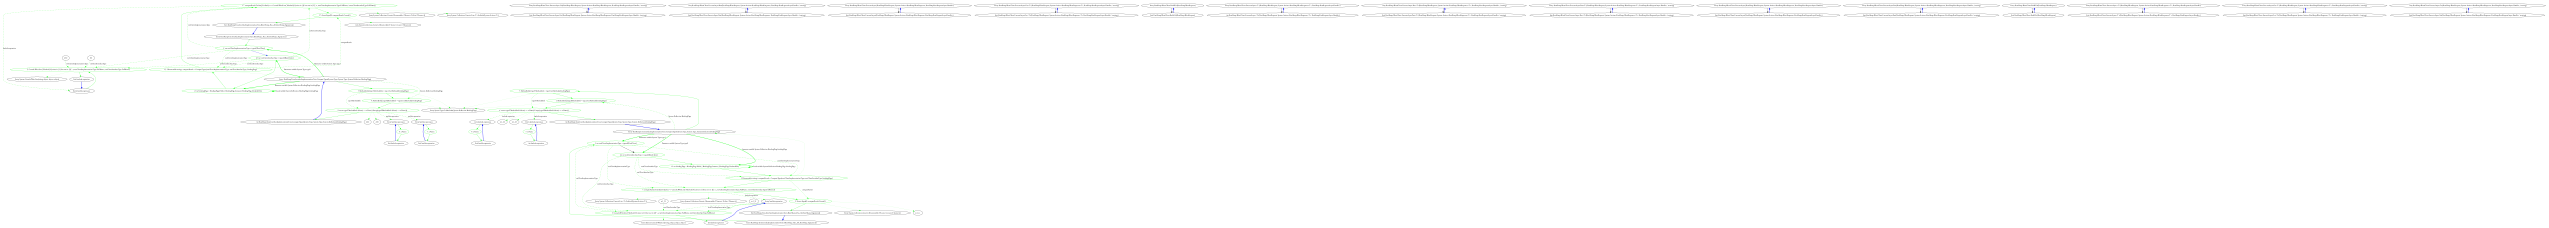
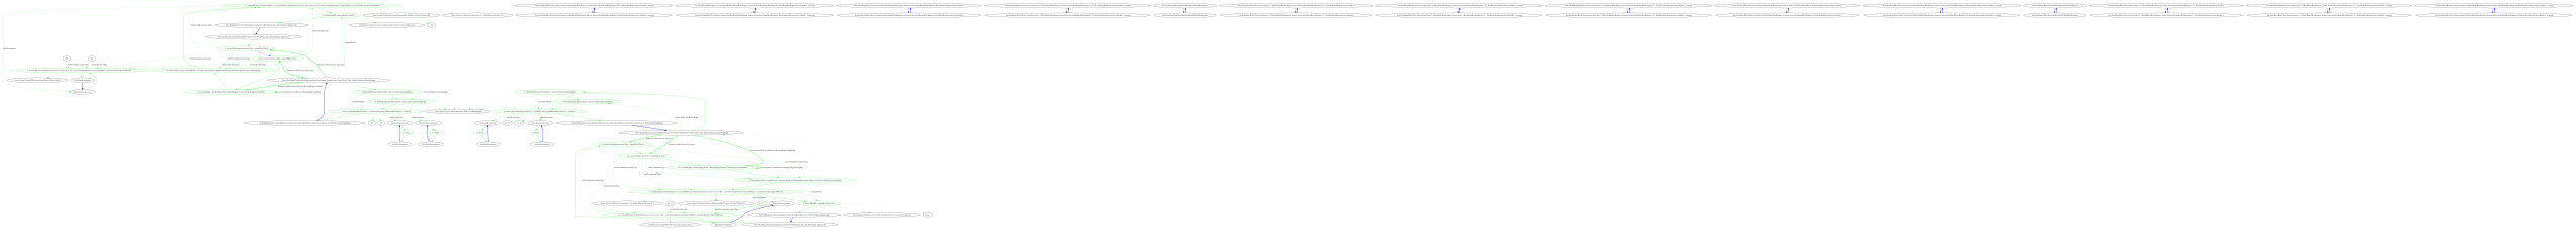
  digraph {
    fontname="EB Garamond"
    node [cluster="lambda expression" fontname="EB Garamond" span="31-31" file=merged]
    edge [color=green fontname="EB Garamond" style=solid]
    n1 [color=green community=0 label="3: Console.WriteLine(''Method {0} exists in {1} but not in {2}'', x, restClientImplementationType.FullName, restClientInterfaceType.FullName)" span="20-20" file=""]
    n2 [label="Exit lambda expression" span="20-20" file=""]
    n3 [cluster="System.Console.WriteLine(string, object, object, object)" label="Entry System.Console.WriteLine(string, object, object, object)" span="0-0" file=""]
    n4 [label="Entry lambda expression" span="20-20" file=""]
    n5 [label="Entry lambda expression" file=""]
    n6 [color=green community=0 label="7: x.Name" file=""]
    n7 [label="Exit lambda expression" file=""]
    n8 [label="Entry lambda expression" file=""]
    n9 [color=green community=0 label="9: x.Name" file=""]
    n10 [label="Exit lambda expression" file=""]
    n11 [cluster="RestSharp.Tests.InterfaceImplementationTests.IRestSharp_Has_All_RestSharp_Signatures()" color=green community=0 label="5: var restClientImplementationType = typeof(RestClient)" span="14-14" file=""]
    n12 [cluster="RestSharp.Tests.InterfaceImplementationTests.IRestSharp_Has_All_RestSharp_Signatures()" color=green community=0 label="12: var restClientInterfaceType = typeof(IRestClient)" span="15-15" file=""]
    n13 [cluster="RestSharp.Tests.InterfaceImplementationTests.IRestSharp_Has_All_RestSharp_Signatures()" color=green community=0 label="13: IEnumerable<string> compareResult = CompareTypes(restClientImplementationType, restClientInterfaceType, bindingFlags)" span="19-19" file=""]
    n14 [cluster="RestSharp.Tests.InterfaceImplementationTests.IRestSharp_Has_All_RestSharp_Signatures()" color=green community=0 label="17: compareResult.ToList().ForEach(x => Console.WriteLine(''Method {0} exists in {1} but not in {2}'', x, restClientImplementationType.FullName, \\nrestClientInterfaceType.FullName))" span="20-20" file=""]
    n15 [cluster="RestSharp.Tests.InterfaceImplementationTests.IRestSharp_Has_All_RestSharp_Signatures()" color=green community=0 label="12: var bindingFlags = BindingFlags.Public | BindingFlags.Instance | BindingFlags.DeclaredOnly" span="16-16" file=""]
    n16 [cluster="RestSharp.Tests.InterfaceImplementationTests.IRestSharp_Has_All_RestSharp_Signatures()" color=green community=0 label="17: Assert.Equal(0, compareResult.Count())" span="23-23" file=""]
    n17 [cluster="RestSharp.Tests.InterfaceImplementationTests.CompareTypes(System.Type, System.Type, System.Reflection.BindingFlags)" label="Entry RestSharp.Tests.InterfaceImplementationTests.CompareTypes(System.Type, System.Type, System.Reflection.BindingFlags)" span="26-26" file=""]
    n18 [cluster="System.Collections.Generic.IEnumerable<TSource>.ToList<TSource>()" label="Entry System.Collections.Generic.IEnumerable<TSource>.ToList<TSource>()" span="0-0" file=""]
    n19 [cluster="System.Collections.Generic.List<T>.ForEach(System.Action<T>)" label="Entry System.Collections.Generic.List<T>.ForEach(System.Action<T>)" span="0-0" file=""]
    n20 [cluster="RestSharp.Tests.InterfaceImplementationTests.IRestSharp_Has_All_RestSharp_Signatures()" label="Exit RestSharp.Tests.InterfaceImplementationTests.IRestSharp_Has_All_RestSharp_Signatures()" span="11-11" file=""]
    n21 [cluster="System.Collections.Generic.IEnumerable<TSource>.Count<TSource>()" label="Entry System.Collections.Generic.IEnumerable<TSource>.Count<TSource>()" span="0-0" file=""]
+   d12 [cluster="" span="" file=""]
    n23 [cluster="RestSharp.Tests.InterfaceImplementationTests.CompareTypes(System.Type, System.Type, System.Reflection.BindingFlags)" color=green community=0 label="9: MethodInfo[] typeTMethodInfo = type1.GetMethods(bindingFlags)" span="28-28" file=""]
    n24 [cluster="RestSharp.Tests.InterfaceImplementationTests.CompareTypes(System.Type, System.Type, System.Reflection.BindingFlags)" color=green community=0 label="9: MethodInfo[] typeXMethodInfo = type2.GetMethods(bindingFlags)" span="29-29" file=""]
    n25 [cluster="RestSharp.Tests.InterfaceImplementationTests.IRestSharp_Has_All_RestSharp_Signatures()" label="Entry RestSharp.Tests.InterfaceImplementationTests.IRestSharp_Has_All_RestSharp_Signatures()" span="11-11" file=""]
    n26 [cluster="RestSharp.Tests.InterfaceImplementationTests.CompareTypes(System.Type, System.Type, System.Reflection.BindingFlags)" color=green community=0 label="2: return typeTMethodInfo.Select(x => x.Name).Except(typeXMethodInfo.Select(x => x.Name));" file=""]
    n27 [cluster="System.Type.GetMethods(System.Reflection.BindingFlags)" label="Entry System.Type.GetMethods(System.Reflection.BindingFlags)" span="0-0" file=""]
    n28 [cluster="RestSharp.Tests.InterfaceImplementationTests.CompareTypes(System.Type, System.Type, System.Reflection.BindingFlags)" label="Exit RestSharp.Tests.InterfaceImplementationTests.CompareTypes(System.Type, System.Type, System.Reflection.BindingFlags)" span="26-26" file=""]
    d22 [cluster="" span="" file=""]
    d23 [cluster="" span="" file=""]
    n31 [cluster="RestSharp.IRestClient.ExecuteAsyncGet(RestSharp.IRestRequest, System.Action<RestSharp.IRestResponse, RestSharp.RestRequestAsyncHandle>, \\nstring)" file="IRestClient.cs" label="Entry RestSharp.IRestClient.ExecuteAsyncGet(RestSharp.IRestRequest, System.Action<RestSharp.IRestResponse, RestSharp.RestRequestAsyncHandle>, \\nstring)" span="79-79"]
    n32 [cluster="RestSharp.IRestClient.ExecuteAsyncGet(RestSharp.IRestRequest, System.Action<RestSharp.IRestResponse, RestSharp.RestRequestAsyncHandle>, \\nstring)" file="IRestClient.cs" label="Exit RestSharp.IRestClient.ExecuteAsyncGet(RestSharp.IRestRequest, System.Action<RestSharp.IRestResponse, RestSharp.RestRequestAsyncHandle>, \\nstring)" span="79-79"]
    n33 [cluster="RestSharp.IRestClient.ExecuteAsyncPost(RestSharp.IRestRequest, System.Action<RestSharp.IRestResponse, RestSharp.RestRequestAsyncHandle>, \\nstring)" file="IRestClient.cs" label="Entry RestSharp.IRestClient.ExecuteAsyncPost(RestSharp.IRestRequest, System.Action<RestSharp.IRestResponse, RestSharp.RestRequestAsyncHandle>, \\nstring)" span="87-87"]
    n34 [cluster="RestSharp.IRestClient.ExecuteAsyncPost(RestSharp.IRestRequest, System.Action<RestSharp.IRestResponse, RestSharp.RestRequestAsyncHandle>, \\nstring)" file="IRestClient.cs" label="Exit RestSharp.IRestClient.ExecuteAsyncPost(RestSharp.IRestRequest, System.Action<RestSharp.IRestResponse, RestSharp.RestRequestAsyncHandle>, \\nstring)" span="87-87"]
    n35 [cluster="RestSharp.IRestClient.ExecuteAsync(RestSharp.IRestRequest, System.Action<RestSharp.IRestResponse, RestSharp.RestRequestAsyncHandle>)" file="IRestClient.cs" label="Entry RestSharp.IRestClient.ExecuteAsync(RestSharp.IRestRequest, System.Action<RestSharp.IRestResponse, RestSharp.RestRequestAsyncHandle>)" span="52-52"]
    n36 [cluster="RestSharp.IRestClient.ExecuteAsync(RestSharp.IRestRequest, System.Action<RestSharp.IRestResponse, RestSharp.RestRequestAsyncHandle>)" file="IRestClient.cs" label="Exit RestSharp.IRestClient.ExecuteAsync(RestSharp.IRestRequest, System.Action<RestSharp.IRestResponse, RestSharp.RestRequestAsyncHandle>)" span="52-52"]
    n37 [cluster="RestSharp.IRestClient.ExecuteAsyncGet<T>(RestSharp.IRestRequest, System.Action<RestSharp.IRestResponse<T>, RestSharp.RestRequestAsyncHandle>, \\nstring)" file="IRestClient.cs" label="Entry RestSharp.IRestClient.ExecuteAsyncGet<T>(RestSharp.IRestRequest, System.Action<RestSharp.IRestResponse<T>, RestSharp.RestRequestAsyncHandle>, \\nstring)" span="96-96"]
    n38 [cluster="RestSharp.IRestClient.ExecuteAsyncGet<T>(RestSharp.IRestRequest, System.Action<RestSharp.IRestResponse<T>, RestSharp.RestRequestAsyncHandle>, \\nstring)" file="IRestClient.cs" label="Exit RestSharp.IRestClient.ExecuteAsyncGet<T>(RestSharp.IRestRequest, System.Action<RestSharp.IRestResponse<T>, RestSharp.RestRequestAsyncHandle>, \\nstring)" span="96-96"]
    n39 [cluster="RestSharp.IRestClient.BuildUri(RestSharp.IRestRequest)" file="IRestClient.cs" label="Entry RestSharp.IRestClient.BuildUri(RestSharp.IRestRequest)" span="71-71"]
    n40 [cluster="RestSharp.IRestClient.BuildUri(RestSharp.IRestRequest)" file="IRestClient.cs" label="Exit RestSharp.IRestClient.BuildUri(RestSharp.IRestRequest)" span="71-71"]
    n41 [cluster="RestSharp.IRestClient.ExecuteAsync<T>(RestSharp.IRestRequest, System.Action<RestSharp.IRestResponse<T>, RestSharp.RestRequestAsyncHandle>)" file="IRestClient.cs" label="Entry RestSharp.IRestClient.ExecuteAsync<T>(RestSharp.IRestRequest, System.Action<RestSharp.IRestResponse<T>, RestSharp.RestRequestAsyncHandle>)" span="54-54"]
    n42 [cluster="RestSharp.IRestClient.ExecuteAsync<T>(RestSharp.IRestRequest, System.Action<RestSharp.IRestResponse<T>, RestSharp.RestRequestAsyncHandle>)" file="IRestClient.cs" label="Exit RestSharp.IRestClient.ExecuteAsync<T>(RestSharp.IRestRequest, System.Action<RestSharp.IRestResponse<T>, RestSharp.RestRequestAsyncHandle>)" span="54-54"]
    n43 [cluster="RestSharp.IRestClient.ExecuteAsyncPost<T>(RestSharp.IRestRequest, System.Action<RestSharp.IRestResponse<T>, RestSharp.RestRequestAsyncHandle>, \\nstring)" file="IRestClient.cs" label="Entry RestSharp.IRestClient.ExecuteAsyncPost<T>(RestSharp.IRestRequest, System.Action<RestSharp.IRestResponse<T>, RestSharp.RestRequestAsyncHandle>, \\nstring)" span="105-105"]
    n44 [cluster="RestSharp.IRestClient.ExecuteAsyncPost<T>(RestSharp.IRestRequest, System.Action<RestSharp.IRestResponse<T>, RestSharp.RestRequestAsyncHandle>, \\nstring)" file="IRestClient.cs" label="Exit RestSharp.IRestClient.ExecuteAsyncPost<T>(RestSharp.IRestRequest, System.Action<RestSharp.IRestResponse<T>, RestSharp.RestRequestAsyncHandle>, \\nstring)" span="105-105"]
    n45 [cluster="RestSharp.IRestClient.ExecuteAsyncPost<T>(RestSharp.IRestRequest, System.Action<RestSharp.IRestResponse<T>, RestSharp.RestRequestAsyncHandle>, \\nstring)" label="Entry RestSharp.IRestClient.ExecuteAsyncPost<T>(RestSharp.IRestRequest, System.Action<RestSharp.IRestResponse<T>, RestSharp.RestRequestAsyncHandle>, \\nstring)" span="105-105"]
    n46 [cluster="RestSharp.IRestClient.ExecuteAsyncPost<T>(RestSharp.IRestRequest, System.Action<RestSharp.IRestResponse<T>, RestSharp.RestRequestAsyncHandle>, \\nstring)" label="Exit RestSharp.IRestClient.ExecuteAsyncPost<T>(RestSharp.IRestRequest, System.Action<RestSharp.IRestResponse<T>, RestSharp.RestRequestAsyncHandle>, \\nstring)" span="105-105"]
    n47 [cluster="RestSharp.IRestClient.ExecuteAsync(RestSharp.IRestRequest, System.Action<RestSharp.IRestResponse, RestSharp.RestRequestAsyncHandle>)" label="Entry RestSharp.IRestClient.ExecuteAsync(RestSharp.IRestRequest, System.Action<RestSharp.IRestResponse, RestSharp.RestRequestAsyncHandle>)" span="52-52"]
    n48 [cluster="RestSharp.IRestClient.ExecuteAsync(RestSharp.IRestRequest, System.Action<RestSharp.IRestResponse, RestSharp.RestRequestAsyncHandle>)" label="Exit RestSharp.IRestClient.ExecuteAsync(RestSharp.IRestRequest, System.Action<RestSharp.IRestResponse, RestSharp.RestRequestAsyncHandle>)" span="52-52"]
    n49 [cluster="System.Collections.Generic.IEnumerable<TSource>.Count<TSource>()" label="Entry System.Collections.Generic.IEnumerable<TSource>.Count<TSource>()" span="0-0"]
    n50 [cluster="RestSharp.IRestClient.ExecuteAsyncPost(RestSharp.IRestRequest, System.Action<RestSharp.IRestResponse, RestSharp.RestRequestAsyncHandle>, \\nstring)" label="Entry RestSharp.IRestClient.ExecuteAsyncPost(RestSharp.IRestRequest, System.Action<RestSharp.IRestResponse, RestSharp.RestRequestAsyncHandle>, \\nstring)" span="87-87"]
    n51 [cluster="RestSharp.IRestClient.ExecuteAsyncPost(RestSharp.IRestRequest, System.Action<RestSharp.IRestResponse, RestSharp.RestRequestAsyncHandle>, \\nstring)" label="Exit RestSharp.IRestClient.ExecuteAsyncPost(RestSharp.IRestRequest, System.Action<RestSharp.IRestResponse, RestSharp.RestRequestAsyncHandle>, \\nstring)" span="87-87"]
    n52 [cluster="RestSharp.Tests.InterfaceImplementationTests.IRestSharp_Has_All_RestSharp_Signatures()" label="Entry RestSharp.Tests.InterfaceImplementationTests.IRestSharp_Has_All_RestSharp_Signatures()" span="11-11"]
    n53 [cluster="RestSharp.Tests.InterfaceImplementationTests.IRestSharp_Has_All_RestSharp_Signatures()" color=green community=0 label="1: var restClientImplementationType = typeof(RestClient)" span="14-14"]
    n54 [cluster="RestSharp.Tests.InterfaceImplementationTests.IRestSharp_Has_All_RestSharp_Signatures()" color=green community=0 label="16: var restClientInterfaceType = typeof(IRestClient)" span="15-15"]
    n55 [cluster="RestSharp.Tests.InterfaceImplementationTests.IRestSharp_Has_All_RestSharp_Signatures()" color=green community=0 label="1: IEnumerable<string> compareResult = CompareTypes(restClientImplementationType, restClientInterfaceType, bindingFlags)" span="19-19"]
    n56 [cluster="RestSharp.Tests.InterfaceImplementationTests.IRestSharp_Has_All_RestSharp_Signatures()" color=green community=0 label="7: compareResult.ToList().ForEach(x => Console.WriteLine(''Method {0} exists in {1} but not in {2}'', x, restClientImplementationType.FullName, \\nrestClientInterfaceType.FullName))" span="20-20"]
    n57 [color=green community=0 label="3: Console.WriteLine(''Method {0} exists in {1} but not in {2}'', x, restClientImplementationType.FullName, restClientInterfaceType.FullName)" span="20-20"]
    n58 [cluster="RestSharp.Tests.InterfaceImplementationTests.IRestSharp_Has_All_RestSharp_Signatures()" color=green community=0 label="11: var bindingFlags = BindingFlags.Public | BindingFlags.Instance | BindingFlags.DeclaredOnly" span="16-16"]
    n59 [cluster="RestSharp.Tests.InterfaceImplementationTests.IRestSharp_Has_All_RestSharp_Signatures()" color=green community=0 label="3: Assert.Equal(0, compareResult.Count())" span="23-23"]
    n60 [cluster="RestSharp.Tests.InterfaceImplementationTests.CompareTypes(System.Type, System.Type, System.Reflection.BindingFlags)" label="Entry RestSharp.Tests.InterfaceImplementationTests.CompareTypes(System.Type, System.Type, System.Reflection.BindingFlags)" span="26-26"]
    n61 [cluster="System.Collections.Generic.List<T>.ForEach(System.Action<T>)" label="Entry System.Collections.Generic.List<T>.ForEach(System.Action<T>)" span="0-0"]
    n62 [label="Entry lambda expression" span="20-20"]
    n63 [cluster="System.Collections.Generic.IEnumerable<TSource>.ToList<TSource>()" label="Entry System.Collections.Generic.IEnumerable<TSource>.ToList<TSource>()" span="0-0"]
    n64 [cluster="System.Console.WriteLine(string, object, object, object)" label="Entry System.Console.WriteLine(string, object, object, object)" span="0-0"]
    n65 [label="Exit lambda expression" span="20-20"]
    n66 [cluster="RestSharp.Tests.InterfaceImplementationTests.IRestSharp_Has_All_RestSharp_Signatures()" label="Exit RestSharp.Tests.InterfaceImplementationTests.IRestSharp_Has_All_RestSharp_Signatures()" span="11-11"]
    m1_12 [cluster="" span="" file=""]
    n68 [cluster="RestSharp.Tests.InterfaceImplementationTests.CompareTypes(System.Type, System.Type, System.Reflection.BindingFlags)" color=green community=0 label="7: MethodInfo[] typeTMethodInfo = type1.GetMethods(bindingFlags)" span="28-28"]
    n69 [cluster="RestSharp.Tests.InterfaceImplementationTests.CompareTypes(System.Type, System.Type, System.Reflection.BindingFlags)" color=green community=0 label="4: MethodInfo[] typeXMethodInfo = type2.GetMethods(bindingFlags)" span="29-29"]
    n70 [cluster="RestSharp.IRestClient.BuildUri(RestSharp.IRestRequest)" label="Entry RestSharp.IRestClient.BuildUri(RestSharp.IRestRequest)" span="71-71"]
    n71 [cluster="RestSharp.IRestClient.BuildUri(RestSharp.IRestRequest)" label="Exit RestSharp.IRestClient.BuildUri(RestSharp.IRestRequest)" span="71-71"]
    n72 [cluster="RestSharp.IRestClient.ExecuteAsync<T>(RestSharp.IRestRequest, System.Action<RestSharp.IRestResponse<T>, RestSharp.RestRequestAsyncHandle>)" label="Entry RestSharp.IRestClient.ExecuteAsync<T>(RestSharp.IRestRequest, System.Action<RestSharp.IRestResponse<T>, RestSharp.RestRequestAsyncHandle>)" span="54-54"]
    n73 [cluster="RestSharp.IRestClient.ExecuteAsync<T>(RestSharp.IRestRequest, System.Action<RestSharp.IRestResponse<T>, RestSharp.RestRequestAsyncHandle>)" label="Exit RestSharp.IRestClient.ExecuteAsync<T>(RestSharp.IRestRequest, System.Action<RestSharp.IRestResponse<T>, RestSharp.RestRequestAsyncHandle>)" span="54-54"]
    n74 [cluster="RestSharp.IRestClient.ExecuteAsyncGet<T>(RestSharp.IRestRequest, System.Action<RestSharp.IRestResponse<T>, RestSharp.RestRequestAsyncHandle>, \\nstring)" label="Entry RestSharp.IRestClient.ExecuteAsyncGet<T>(RestSharp.IRestRequest, System.Action<RestSharp.IRestResponse<T>, RestSharp.RestRequestAsyncHandle>, \\nstring)" span="96-96"]
    n75 [cluster="RestSharp.IRestClient.ExecuteAsyncGet<T>(RestSharp.IRestRequest, System.Action<RestSharp.IRestResponse<T>, RestSharp.RestRequestAsyncHandle>, \\nstring)" label="Exit RestSharp.IRestClient.ExecuteAsyncGet<T>(RestSharp.IRestRequest, System.Action<RestSharp.IRestResponse<T>, RestSharp.RestRequestAsyncHandle>, \\nstring)" span="96-96"]
    n76 [cluster="RestSharp.Tests.InterfaceImplementationTests.CompareTypes(System.Type, System.Type, System.Reflection.BindingFlags)" color=green community=0 label="6: return typeTMethodInfo.Select(x => x.Name).Except(typeXMethodInfo.Select(x => x.Name));"]
    n77 [cluster="RestSharp.Tests.InterfaceImplementationTests.CompareTypes(System.Type, System.Type, System.Reflection.BindingFlags)" label="Exit RestSharp.Tests.InterfaceImplementationTests.CompareTypes(System.Type, System.Type, System.Reflection.BindingFlags)" span="26-26"]
    n78 [label="Entry lambda expression"]
    n79 [label="Entry lambda expression"]
    m1_22 [cluster="" span="" file=""]
    m1_23 [cluster="" span="" file=""]
    n82 [color=green community=0 label="7: x.Name"]
    n83 [color=green community=0 label="9: x.Name"]
    n84 [cluster="RestSharp.IRestClient.ExecuteAsyncGet(RestSharp.IRestRequest, System.Action<RestSharp.IRestResponse, RestSharp.RestRequestAsyncHandle>, \\nstring)" label="Entry RestSharp.IRestClient.ExecuteAsyncGet(RestSharp.IRestRequest, System.Action<RestSharp.IRestResponse, RestSharp.RestRequestAsyncHandle>, \\nstring)" span="79-79"]
    n85 [cluster="RestSharp.IRestClient.ExecuteAsyncGet(RestSharp.IRestRequest, System.Action<RestSharp.IRestResponse, RestSharp.RestRequestAsyncHandle>, \\nstring)" label="Exit RestSharp.IRestClient.ExecuteAsyncGet(RestSharp.IRestRequest, System.Action<RestSharp.IRestResponse, RestSharp.RestRequestAsyncHandle>, \\nstring)" span="79-79"]
    n86 [label="Exit lambda expression"]
    n87 [label="Exit lambda expression"]
    d30 [cluster="" span="" file=""]
    d31 [cluster="" span="" file=""]
    m1_30 [cluster="" span="" file=""]
    m1_31 [cluster="" span="" file=""]
    n1 -> n2
    n1 -> n3 [style=dotted]
    n2 -> n4 [color=blue style=bold]
    n4 -> n1
    n5 -> n6
    n6 -> n7
    n7 -> n5 [color=blue style=bold]
    n8 -> n9
    n9 -> n10
    n10 -> n8 [color=blue style=bold]
    n11 -> n1 [label=restClientImplementationType style=dashed]
    n11 -> n12 [color=blue]
    n11 -> n13 [label=restClientImplementationType style=dashed]
    n11 -> n14 [label=restClientImplementationType style=dashed]
    n12 -> n1 [label=restClientInterfaceType style=dashed]
    n12 -> n13 [label=restClientInterfaceType style=dashed]
    n12 -> n14 [label=restClientInterfaceType style=dashed]
    n12 -> n15
    n13 -> n14
    n13 -> n16 [label=compareResult style=dashed]
    n13 -> n17 [style=dotted]
    n14 -> n4 [label="lambda expression" style=dashed]
    n14 -> n16
    n14 -> n18 [style=dotted]
    n14 -> n19 [style=dotted]
    n15 -> n13
    n15 -> n15 [label="Local variable System.Reflection.BindingFlags bindingFlags" style=bold]
    n16 -> n20
    n16 -> n21 [style=dotted]
+   n16 -> d12 [style=dotted]
    n17 -> n11 [label="Parameter variable System.Type type1" style=bold]
    n17 -> n12 [label="Parameter variable System.Type type2" style=bold]
    n17 -> n15 [label="Parameter variable System.Reflection.BindingFlags bindingFlags" style=bold]
    n17 -> n23
    n17 -> n24 [label="System.Reflection.BindingFlags" style=dashed]
    n20 -> n25 [color=blue style=bold]
    n23 -> n24
    n23 -> n26 [label=typeTMethodInfo style=dashed]
    n23 -> n27 [style=dotted]
    n24 -> n26
    n24 -> n27 [style=dotted]
    n25 -> n11
    n26 -> n5 [label="lambda expression" style=dashed]
    n26 -> n8 [label="lambda expression" style=dashed]
    n26 -> n28
    n26 -> d22 [style=dotted]
    n26 -> d23 [style=dotted]
    n28 -> n17 [color=blue style=bold]
    n31 -> n32 [color=""]
    n32 -> n31 [color=blue style=bold]
    n33 -> n34 [color=""]
    n34 -> n33 [color=blue style=bold]
    n35 -> n36 [color=""]
    n36 -> n35 [color=blue style=bold]
    n37 -> n38 [color=""]
    n38 -> n37 [color=blue style=bold]
    n39 -> n40 [color=""]
    n40 -> n39 [color=blue style=bold]
    n41 -> n42 [color=""]
    n42 -> n41 [color=blue style=bold]
    n43 -> n44 [color=""]
    n44 -> n43 [color=blue style=bold]
    n45 -> n46 [color=""]
    n46 -> n45 [color=blue style=bold]
    n47 -> n48 [color=""]
    n48 -> n47 [color=blue style=bold]
    n50 -> n51 [color=""]
    n51 -> n50 [color=blue style=bold]
    n52 -> n53
-   n53 -> n54 [color=black]
+   n53 -> n54
    n53 -> n55 [label=restClientImplementationType style=dashed]
    n53 -> n56 [label=restClientImplementationType style=dashed]
    n53 -> n57 [label=restClientImplementationType style=dashed]
    n54 -> n55 [label=restClientInterfaceType style=dashed]
    n54 -> n56 [label=restClientInterfaceType style=dashed]
    n54 -> n57 [label=restClientInterfaceType style=dashed]
    n54 -> n58
    n55 -> n56
    n55 -> n59 [label=compareResult style=dashed]
    n55 -> n60 [style=dotted]
    n56 -> n59
    n56 -> n61 [style=dotted]
    n56 -> n62 [label="lambda expression" style=dashed]
    n56 -> n63 [style=dotted]
    n57 -> n64 [style=dotted]
    n57 -> n65
    n58 -> n55
    n58 -> n58 [label="Local variable System.Reflection.BindingFlags bindingFlags" style=bold]
    n59 -> n49 [style=dotted]
    n59 -> n66
    n59 -> m1_12 [style=dotted]
    n60 -> n53 [label="Parameter variable System.Type type1" style=bold]
    n60 -> n54 [label="Parameter variable System.Type type2" style=bold]
    n60 -> n58 [label="Parameter variable System.Reflection.BindingFlags bindingFlags" style=bold]
    n60 -> n68
    n60 -> n69 [label="System.Reflection.BindingFlags" style=dashed]
    n62 -> n57
    n65 -> n62 [color=blue style=bold]
    n66 -> n52 [color=blue style=bold]
    n68 -> n27 [style=dotted]
    n68 -> n69
    n68 -> n76 [label=typeTMethodInfo style=dashed]
    n69 -> n27 [style=dotted]
    n69 -> n76
    n70 -> n71 [color=""]
    n71 -> n70 [color=blue style=bold]
    n72 -> n73 [color=""]
    n73 -> n72 [color=blue style=bold]
    n74 -> n75 [color=""]
    n75 -> n74 [color=blue style=bold]
    n76 -> n77
    n76 -> n78 [label="lambda expression" style=dashed]
    n76 -> n79 [label="lambda expression" style=dashed]
    n76 -> m1_22 [style=dotted]
    n76 -> m1_23 [style=dotted]
    n77 -> n60 [color=blue style=bold]
    n78 -> n82
    n79 -> n83
    n82 -> n86
    n83 -> n87
    n84 -> n85 [color=""]
    n85 -> n84 [color=blue style=bold]
    n86 -> n78 [color=blue style=bold]
    n87 -> n79 [color=blue style=bold]
    d30 -> n1 [label=restClientImplementationType style=dashed]
    d31 -> n1 [label=restClientInterfaceType style=dashed]
    m1_30 -> n57 [label=restClientImplementationType style=dashed]
    m1_31 -> n57 [label=restClientInterfaceType style=dashed]
  }
